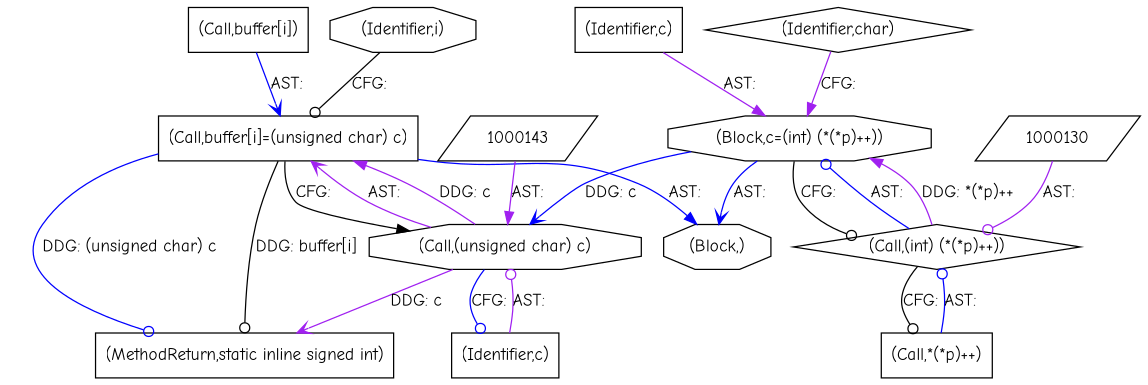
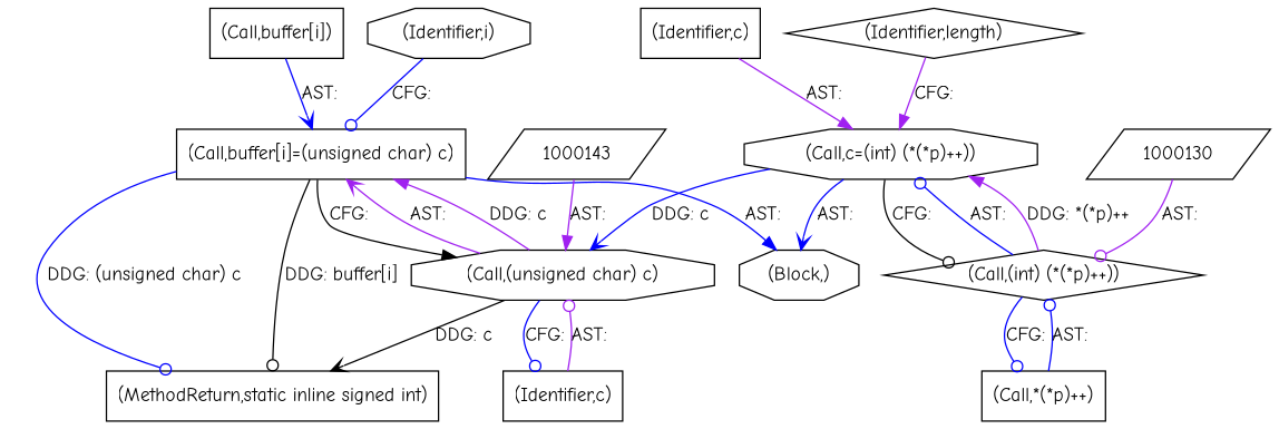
  digraph {
    fontname="Comic Neue"
    node [fontname="Comic Neue" shape=box]
    edge [arrowhead=odot color=blue fontname="Comic Neue"]
    n1 [label="(Call,buffer[i]=(unsigned char) c)"]
    n2 [label="(Call,(unsigned char) c)" shape=octagon]
    n3 [label="(Block,)" shape=octagon]
    n4 [label="(MethodReturn,static inline signed int)"]
    n5 [label="(Identifier,c)"]
-   n6 [label="(Block,c=(int) (*(*p)++))" shape=octagon]
+   n6 [label="(Call,c=(int) (*(*p)++))" shape=octagon]
    n7 [label="(Call,(int) (*(*p)++))" shape=diamond]
    n8 [label="(Call,*(*p)++)"]
    n9 [label="(Call,buffer[i])"]
    n10 [label="(Identifier,c)"]
    n11 [label="(Identifier,i)" shape=octagon]
-   n12 [label="(Identifier,char)" shape=diamond]
+   n12 [label="(Identifier,length)" shape=diamond]
    1000143 [shape=parallelogram]
    1000130 [shape=parallelogram]
    n1 -> n2 [arrowhead=normal color=black label="CFG: "]
    n1 -> n3 [arrowhead=normal label="AST: "]
    n1 -> n4 [label="DDG: (unsigned char) c"]
    n1 -> n4 [color=black label="DDG: buffer[i]"]
    n2 -> n1 [arrowhead=vee color=purple label="AST: "]
    n2 -> n1 [arrowhead=normal color=purple label="DDG: c"]
-   n2 -> n4 [arrowhead=vee color=purple label="DDG: c"]
+   n2 -> n4 [arrowhead=vee color=black label="DDG: c"]
    n2 -> n5 [label="CFG: "]
    n5 -> n2 [color=purple label="AST: "]
    n6 -> n2 [arrowhead=vee label="DDG: c"]
    n6 -> n3 [arrowhead=vee label="AST: "]
    n6 -> n7 [color=black label="CFG: "]
    n7 -> n6 [label="AST: "]
    n7 -> n6 [arrowhead=normal color=purple label="DDG: *(*p)++"]
-   n7 -> n8 [color=black label="CFG: "]
+   n7 -> n8 [label="CFG: "]
    n8 -> n7 [label="AST: "]
    n9 -> n1 [arrowhead=vee label="AST: "]
    n10 -> n6 [arrowhead=normal color=purple label="AST: "]
-   n11 -> n1 [color=black label="CFG: "]
+   n11 -> n1 [label="CFG: "]
    n12 -> n6 [arrowhead=normal color=purple label="CFG: "]
    1000143 -> n2 [arrowhead=normal color=purple label="AST: "]
    1000130 -> n7 [color=purple label="AST: "]
  }
